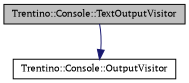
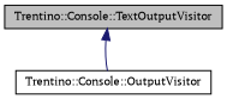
  digraph {
    fontname="PT Serif"
    node [color=black fontname="PT Serif" fontsize=10 shape=record style=filled]
    n1 [fillcolor=grey75 fontcolor=black height=0.2 label="Trentino::Console::TextOutputVisitor" width=0.4]
    n2 [fillcolor=white height=0.2 label="Trentino::Console::OutputVisitor" width=0.4]
-   n2 -> n1 [color=midnightblue dir=back fontname="PT Serif" fontsize=10 labelfontname=Helvetica labelfontsize=10 style=solid]
+   n1 -> n2 [color=midnightblue dir=back fontname="PT Serif" fontsize=10 labelfontname=Helvetica labelfontsize=10 style=solid]
  }
